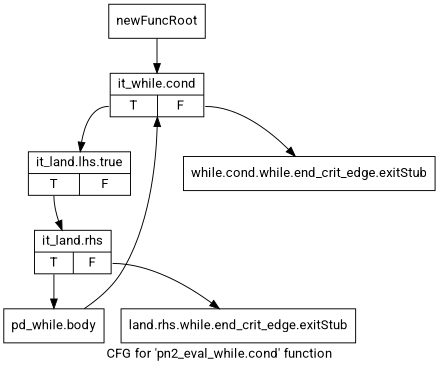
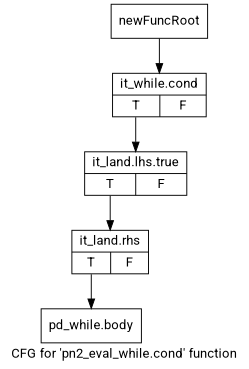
  digraph {
    fontname=Roboto
    label="CFG for 'pn2_eval_while.cond' function"
    node [fontname=Roboto shape=record]
    edge [fontname=Roboto tailport=s1]
    n1 [label="{newFuncRoot}"]
    n2 [label="{it_while.cond|{<s0>T|<s1>F}}"]
-   n3 [label="{while.cond.while.end_crit_edge.exitStub}"]
    n4 [label="{it_land.lhs.true|{<s0>T|<s1>F}}"]
    n5 [label="{it_land.rhs|{<s0>T|<s1>F}}"]
-   n6 [label="{land.rhs.while.end_crit_edge.exitStub}"]
    n7 [label="{pd_while.body}"]
    n1 -> n2
-   n2 -> n3
    n2 -> n4 [tailport=s0]
    n4 -> n5 [tailport=s0]
-   n5 -> n6
    n5 -> n7 [tailport=s0]
-   n7 -> n2
  }
